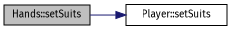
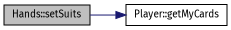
  digraph {
    rankdir=LR
    fontname="Fira Sans"
    node [color=black fontname="Fira Sans" fontsize=10 shape=record style=filled]
    n1 [fillcolor=grey75 fontcolor=black height=0.2 label="Hands::setSuits" width=0.4]
-   n2 [fillcolor=white height=0.2 label="Player::setSuits" width=0.4]
+   n2 [fillcolor=white height=0.2 label="Player::getMyCards" width=0.4]
    n1 -> n2 [color=midnightblue fontname="Fira Sans" fontsize=10 labelfontname=Helvetica labelfontsize=10 style=solid]
  }
